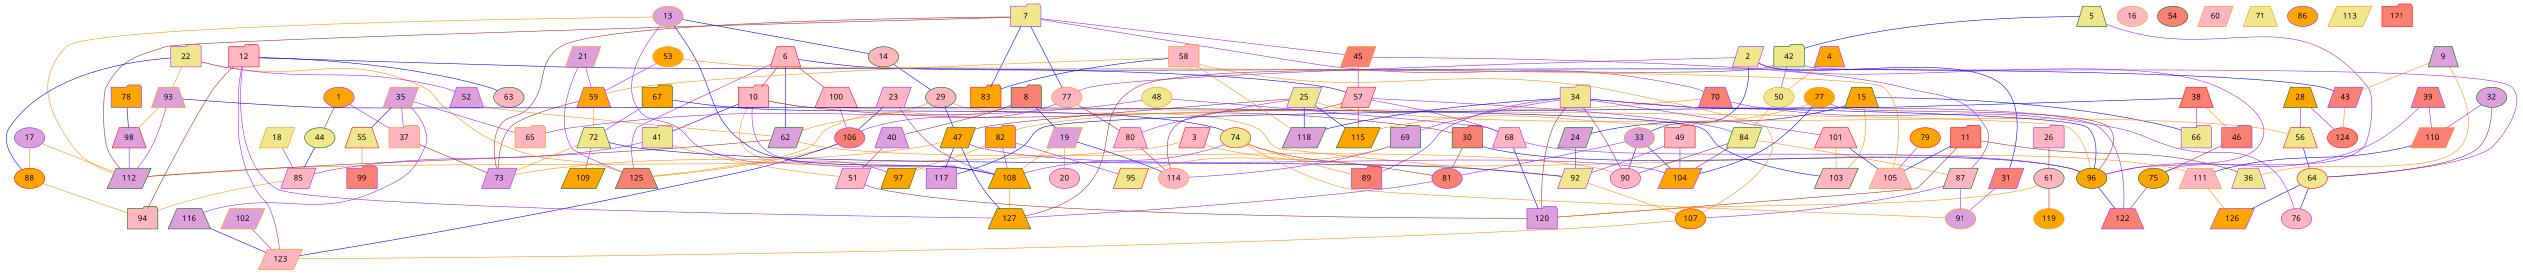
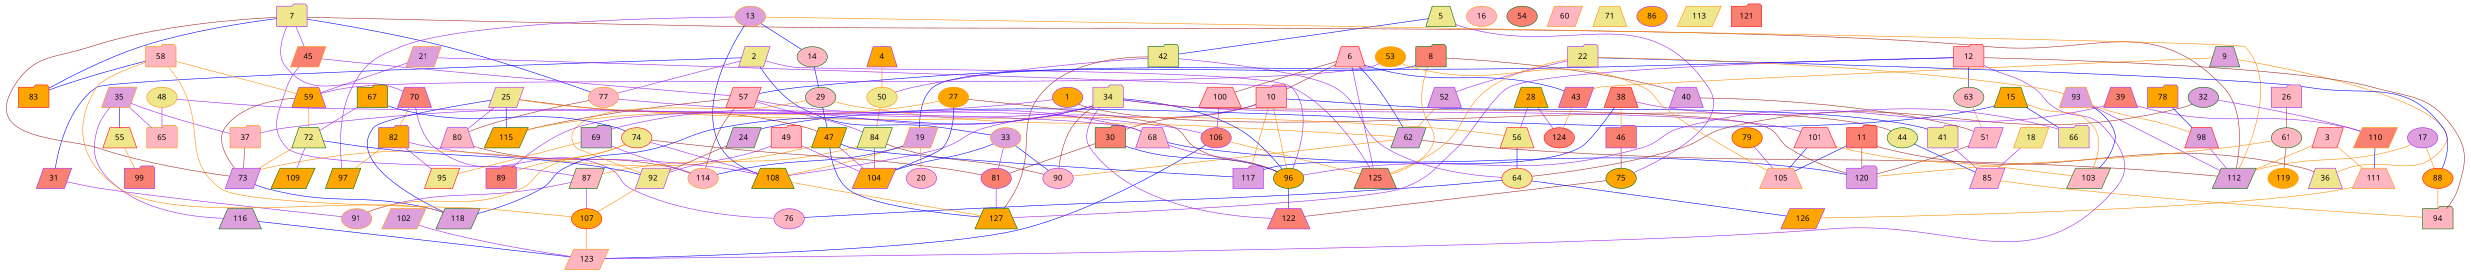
  graph {
    fontname="Noto Sans"
    node [color=purple fillcolor=lightpink fontname="Noto Sans" shape=parallelogram style=filled]
    edge [color=purple fontname="Noto Sans"]
    1 [fillcolor=orange shape=ellipse]
    37 [color=darkorange shape=folder]
    44 [color=darkgreen fillcolor=khaki shape=ellipse]
    73 [fillcolor=plum]
    85
    2 [fillcolor=khaki]
    31 [fillcolor=salmon]
    33 [color=darkorange fillcolor=plum shape=ellipse]
    77 [color=darkorange shape=ellipse]
    96 [color=darkgreen fillcolor=orange shape=ellipse]
    91 [color=darkorange fillcolor=plum shape=ellipse]
    104 [fillcolor=orange]
    81 [fillcolor=salmon shape=ellipse]
    90 [shape=ellipse]
    106 [fillcolor=salmon shape=ellipse]
    80 [shape=trapezium]
    122 [fillcolor=salmon shape=trapezium]
    3 [color=red]
    111 [color=darkorange shape=trapezium]
    112 [color=darkgreen fillcolor=plum]
    126 [fillcolor=orange]
    4 [fillcolor=orange shape=trapezium]
    50 [color=darkorange fillcolor=khaki shape=ellipse]
    84 [color=darkgreen fillcolor=khaki]
    5 [color=darkgreen fillcolor=khaki shape=trapezium]
    42 [color=darkgreen fillcolor=khaki shape=folder]
    75 [color=darkgreen fillcolor=orange shape=ellipse]
    127 [color=darkgreen fillcolor=orange shape=trapezium]
    64 [color=red fillcolor=khaki shape=ellipse]
    6 [color=red shape=trapezium]
    10 [color=red shape=folder]
    43 [fillcolor=salmon]
    62 [color=darkgreen fillcolor=plum]
    100 [color=red shape=trapezium]
    125 [color=darkgreen fillcolor=salmon shape=trapezium]
    30 [color=darkgreen fillcolor=salmon shape=folder]
    41 [fillcolor=khaki shape=folder]
    108 [color=darkgreen fillcolor=orange shape=trapezium]
    117 [fillcolor=plum shape=folder]
    124 [color=red fillcolor=salmon shape=ellipse]
    7 [fillcolor=khaki shape=folder]
    45 [color=darkorange fillcolor=salmon]
    70 [fillcolor=salmon shape=trapezium]
    83 [color=red fillcolor=orange shape=folder]
    57 [color=red]
    87 [color=darkgreen]
    76 [shape=ellipse]
    82 [fillcolor=orange shape=folder]
    118 [color=darkgreen fillcolor=plum]
    8 [color=darkgreen fillcolor=salmon shape=folder]
    19 [color=darkorange fillcolor=plum]
    40 [fillcolor=plum shape=trapezium]
    20 [shape=ellipse]
    114 [color=darkorange shape=ellipse]
    51
    9 [color=darkgreen fillcolor=plum shape=trapezium]
    36 [fillcolor=khaki shape=trapezium]
    11 [color=red fillcolor=salmon shape=folder]
    105 [color=darkorange shape=trapezium]
    120 [fillcolor=plum shape=folder]
    12 [color=red shape=folder]
    63 [color=darkgreen shape=ellipse]
    94 [color=darkgreen shape=folder]
    123 [color=darkorange]
    115 [color=darkgreen fillcolor=orange]
    68 [shape=trapezium]
    13 [color=darkorange fillcolor=plum shape=ellipse]
    14 [color=darkgreen shape=ellipse]
    97 [color=darkgreen fillcolor=orange]
    29 [color=darkgreen shape=ellipse]
    92 [fillcolor=khaki]
    47 [color=darkgreen fillcolor=orange]
    15 [color=darkgreen fillcolor=orange shape=trapezium]
    24 [color=darkgreen fillcolor=plum]
    66 [fillcolor=khaki shape=folder]
    103 [color=darkgreen]
    16 [color=darkorange shape=ellipse]
    17 [fillcolor=plum shape=ellipse]
    88 [color=red fillcolor=orange shape=ellipse]
    18 [color=darkorange fillcolor=khaki]
    21 [color=darkorange fillcolor=plum]
    59 [fillcolor=orange shape=trapezium]
    72 [color=darkgreen fillcolor=khaki shape=trapezium]
    22 [fillcolor=khaki shape=folder]
    52 [fillcolor=plum shape=trapezium]
    93 [color=darkorange fillcolor=plum shape=trapezium]
    98 [color=red fillcolor=plum shape=trapezium]
-   23
    107 [color=red fillcolor=orange shape=ellipse]
    25 [fillcolor=khaki]
    56 [color=red fillcolor=khaki shape=trapezium]
    26 [shape=folder]
    61 [color=darkgreen shape=ellipse]
    119 [color=darkorange fillcolor=orange shape=ellipse]
    27 [color=darkorange fillcolor=orange shape=ellipse]
    28 [color=darkgreen fillcolor=orange shape=trapezium]
    32 [color=darkgreen fillcolor=plum shape=ellipse]
    110 [color=darkorange fillcolor=salmon]
    34 [fillcolor=khaki shape=folder]
    69 [color=darkgreen fillcolor=plum shape=folder]
    89 [fillcolor=salmon shape=folder]
    101 [color=red shape=trapezium]
    95 [color=red fillcolor=khaki]
    35 [color=darkorange fillcolor=plum]
    55 [color=red fillcolor=khaki shape=trapezium]
    65 [color=darkorange shape=folder]
    116 [color=darkgreen fillcolor=plum shape=trapezium]
    99 [fillcolor=salmon shape=folder]
    38 [color=red fillcolor=salmon shape=trapezium]
    46 [fillcolor=salmon shape=folder]
    39 [fillcolor=salmon shape=trapezium]
    48 [color=darkorange fillcolor=khaki shape=ellipse]
    49 [color=red shape=folder]
    53 [color=darkorange fillcolor=orange shape=ellipse]
    54 [color=darkgreen fillcolor=salmon shape=ellipse]
    58 [color=darkorange shape=folder]
    109 [color=darkgreen fillcolor=orange]
    60 [color=darkorange]
    67 [color=darkgreen fillcolor=orange shape=folder]
    74 [color=red fillcolor=khaki shape=ellipse]
    71 [color=darkorange fillcolor=khaki shape=trapezium]
    78 [fillcolor=orange shape=folder]
    79 [color=red fillcolor=orange shape=ellipse]
    86 [fillcolor=orange shape=ellipse]
    102 [color=darkorange fillcolor=plum]
    113 [color=darkorange fillcolor=khaki]
    121 [color=red fillcolor=salmon shape=folder]
    1 -- 37
    1 -- 44 [color=brown]
    37 -- 73 [color=brown]
    44 -- 85 [color=blue]
+   73 -- 118 [color=blue]
    85 -- 94 [color=darkorange]
    2 -- 31 [color=blue]
    2 -- 33 [color=blue]
    2 -- 77
    2 -- 96
    31 -- 91
    33 -- 104 [color=blue]
    33 -- 81
    33 -- 90 [color=blue]
    77 -- 106
    77 -- 80 [color=brown]
    96 -- 122 [color=blue]
    81 -- 127
    106 -- 125 [color=darkorange]
    106 -- 123 [color=blue]
    80 -- 114 [color=brown]
    3 -- 111 [color=darkorange]
    3 -- 112 [color=darkorange]
    111 -- 126 [color=darkorange]
    4 -- 50 [color=darkorange]
    50 -- 84 [color=darkorange]
    84 -- 104 [color=brown]
    84 -- 90 [color=brown]
    84 -- 87 [color=darkorange]
    5 -- 42 [color=blue]
    5 -- 75
    42 -- 50
    42 -- 127 [color=brown]
    42 -- 64
    75 -- 122 [color=brown]
    64 -- 126 [color=blue]
    64 -- 76 [color=blue]
    6 -- 10 [color=brown]
    6 -- 43 [color=blue]
    6 -- 62 [color=blue]
    6 -- 100 [color=brown]
    6 -- 125
    10 -- 96 [color=darkorange]
    10 -- 30 [color=brown]
    10 -- 41 [color=blue]
    10 -- 108
    10 -- 117 [color=darkorange]
    43 -- 124 [color=darkorange]
    62 -- 90 [color=darkorange]
    62 -- 112 [color=brown]
    100 -- 106
    30 -- 96 [color=blue]
    30 -- 81 [color=brown]
    41 -- 85
-   41 -- 51 [color=darkorange]
+   63 -- 51 [color=darkorange]
    108 -- 127 [color=darkorange]
    7 -- 73 [color=brown]
    7 -- 77 [color=blue]
    7 -- 112 [color=brown]
    7 -- 45
    7 -- 70
    7 -- 83 [color=blue]
    45 -- 57
    45 -- 87
    70 -- 76
    70 -- 82 [color=darkorange]
    57 -- 84
    57 -- 114 [color=brown]
    57 -- 115 [color=brown]
    57 -- 68
    87 -- 91
    87 -- 107
    82 -- 108
    82 -- 97 [color=darkorange]
    82 -- 95
    8 -- 125 [color=darkorange]
    8 -- 19 [color=blue]
    8 -- 40 [color=brown]
    19 -- 108 [color=darkorange]
    19 -- 20 [color=darkorange]
    19 -- 114 [color=blue]
    40 -- 51 [color=brown]
    51 -- 120 [color=brown]
    9 -- 43 [color=darkorange]
    9 -- 36 [color=darkorange]
    11 -- 36 [color=brown]
    11 -- 105 [color=blue]
    11 -- 120 [color=brown]
    12 -- 127
    12 -- 57 [color=blue]
    12 -- 63 [color=blue]
    12 -- 94 [color=brown]
    12 -- 123
    68 -- 96
    68 -- 120 [color=blue]
    13 -- 112 [color=darkorange]
    13 -- 108 [color=blue]
    13 -- 14 [color=blue]
    13 -- 97
    14 -- 29 [color=blue]
    29 -- 62 [color=darkorange]
    29 -- 92 [color=darkorange]
    29 -- 47 [color=blue]
    92 -- 107 [color=darkorange]
    47 -- 73 [color=darkorange]
    47 -- 104
    47 -- 127 [color=blue]
    47 -- 117 [color=blue]
    15 -- 24 [color=blue]
    15 -- 66 [color=blue]
    15 -- 103 [color=darkorange]
    24 -- 92 [color=brown]
    17 -- 112 [color=darkorange]
    17 -- 88 [color=darkorange]
    88 -- 94 [color=darkorange]
    18 -- 85
    21 -- 125
    21 -- 59
    59 -- 73 [color=brown]
    59 -- 72 [color=darkorange]
    72 -- 73 [color=darkorange]
    72 -- 92 [color=blue]
    72 -- 109
    22 -- 125 [color=darkorange]
    22 -- 88 [color=blue]
    22 -- 52
    22 -- 93 [color=darkorange]
    52 -- 62 [color=darkorange]
    93 -- 112
    93 -- 103 [color=blue]
    93 -- 98 [color=darkorange]
    98 -- 112
-   23 -- 106 [color=blue]
-   23 -- 108
    107 -- 123 [color=darkorange]
    25 -- 80
    25 -- 118 [color=blue]
    25 -- 115 [color=blue]
    25 -- 47 [color=brown]
    25 -- 56 [color=darkorange]
    56 -- 64 [color=blue]
    26 -- 61 [color=brown]
    61 -- 120 [color=darkorange]
    61 -- 119 [color=brown]
    27 -- 96 [color=brown]
    27 -- 104 [color=blue]
    27 -- 115 [color=darkorange]
    28 -- 124
    28 -- 56
    32 -- 64 [color=brown]
    32 -- 110
    110 -- 111 [color=blue]
    34 -- 96 [color=blue]
    34 -- 90 [color=brown]
    34 -- 122
    34 -- 118 [color=blue]
    34 -- 120 [color=brown]
    34 -- 69
    34 -- 89
    34 -- 101
    69 -- 114
    69 -- 95 [color=darkorange]
    101 -- 105 [color=blue]
    101 -- 103 [color=darkorange]
    35 -- 37
    35 -- 55 [color=blue]
    35 -- 65
    35 -- 116
    55 -- 99 [color=darkorange]
    116 -- 123 [color=blue]
    38 -- 117 [color=blue]
    38 -- 66
    38 -- 46 [color=darkorange]
    46 -- 75 [color=brown]
    39 -- 96
    39 -- 110
    48 -- 68
    48 -- 65
    49 -- 104
    49 -- 92
    53 -- 105 [color=darkorange]
    53 -- 59
    58 -- 83 [color=blue]
    58 -- 118 [color=darkorange]
    58 -- 59 [color=darkorange]
    58 -- 107 [color=darkorange]
    67 -- 72
    67 -- 74 [color=blue]
    74 -- 91 [color=darkorange]
    74 -- 81 [color=brown]
    74 -- 108
    74 -- 89 [color=darkorange]
    78 -- 98 [color=blue]
    79 -- 105
    102 -- 123
  }
